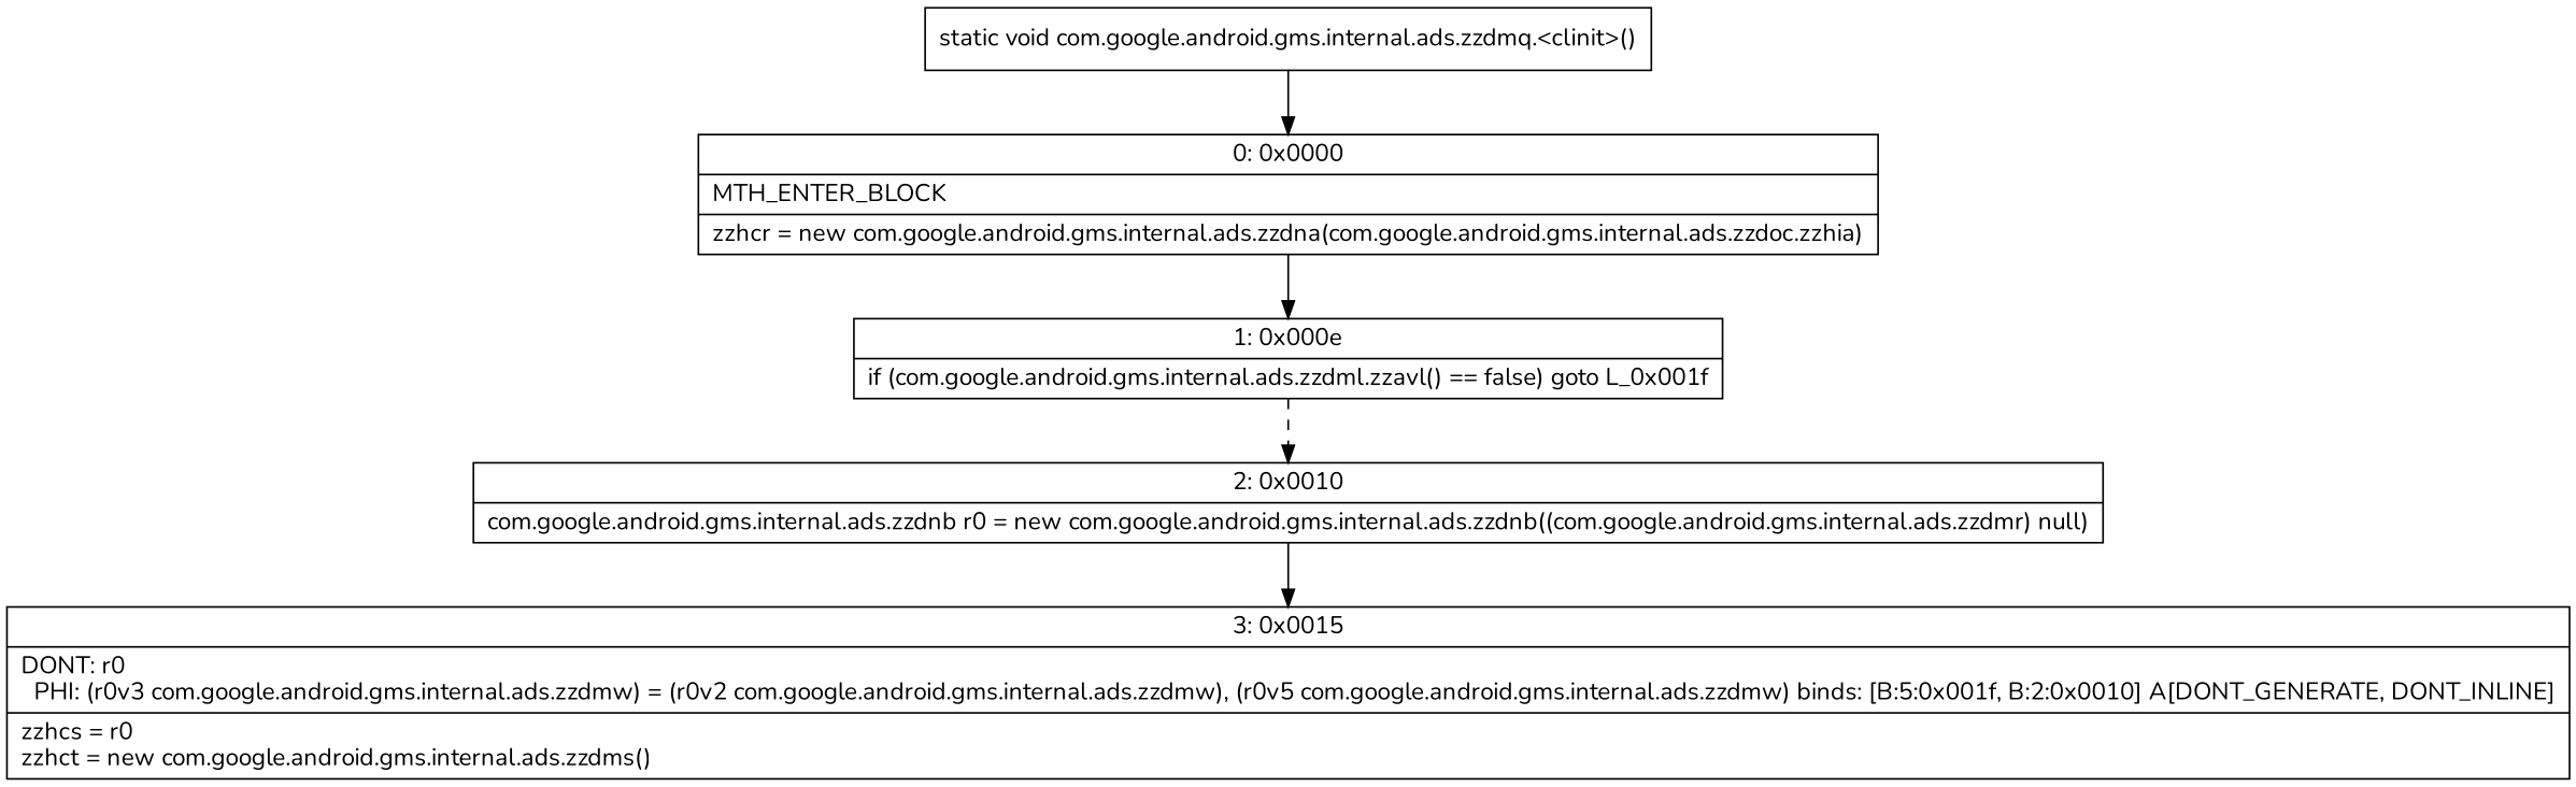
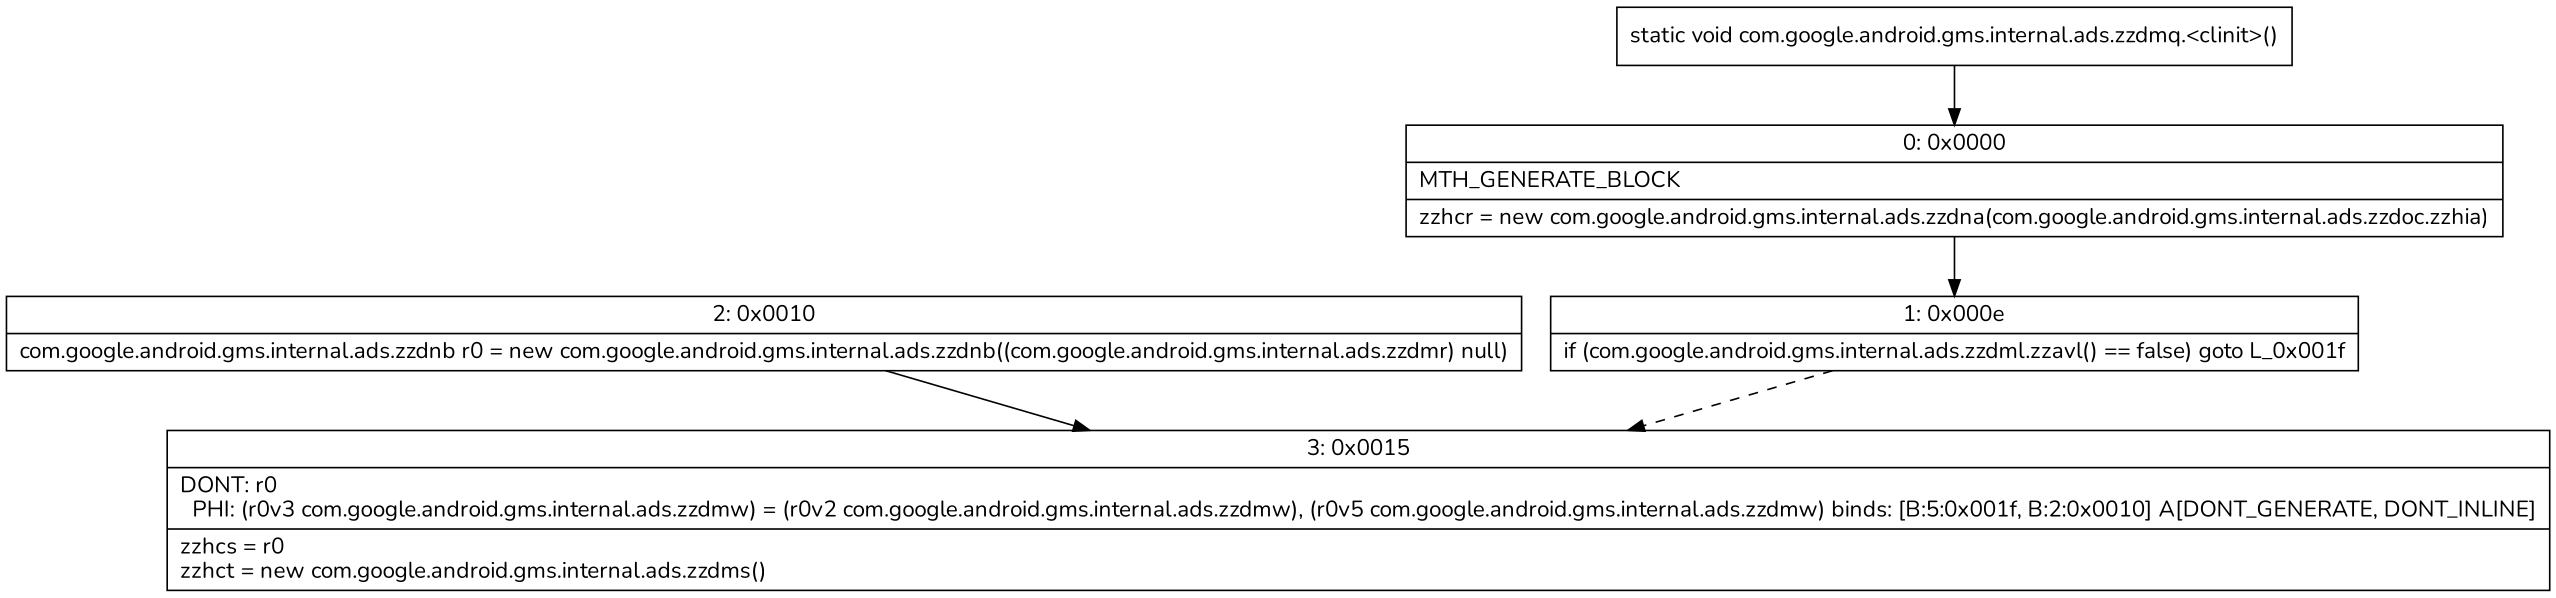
  digraph {
    fontname=Nunito
    node [fontname=Nunito shape=record]
    edge [fontname=Nunito]
-   n1 [label="{0\:\ 0x0000|MTH_ENTER_BLOCK\l|zzhcr = new com.google.android.gms.internal.ads.zzdna(com.google.android.gms.internal.ads.zzdoc.zzhia)\l}"]
+   n1 [label="{0\:\ 0x0000|MTH_GENERATE_BLOCK\l|zzhcr = new com.google.android.gms.internal.ads.zzdna(com.google.android.gms.internal.ads.zzdoc.zzhia)\l}"]
    n2 [label="{1\:\ 0x000e|if (com.google.android.gms.internal.ads.zzdml.zzavl() == false) goto L_0x001f\l}"]
    n3 [label="{2\:\ 0x0010|com.google.android.gms.internal.ads.zzdnb r0 = new com.google.android.gms.internal.ads.zzdnb((com.google.android.gms.internal.ads.zzdmr) null)\l}"]
    n4 [label="{3\:\ 0x0015|DONT: r0 \l  PHI: (r0v3 com.google.android.gms.internal.ads.zzdmw) = (r0v2 com.google.android.gms.internal.ads.zzdmw), (r0v5 com.google.android.gms.internal.ads.zzdmw) binds: [B:5:0x001f, B:2:0x0010] A[DONT_GENERATE, DONT_INLINE]\l|zzhcs = r0\lzzhct = new com.google.android.gms.internal.ads.zzdms()\l}"]
    n5 [label="{static void com.google.android.gms.internal.ads.zzdmq.\<clinit\>() }"]
    n1 -> n2
-   n2 -> n3 [style=dashed]
+   n2 -> n4 [style=dashed]
    n3 -> n4
    n5 -> n1
  }
